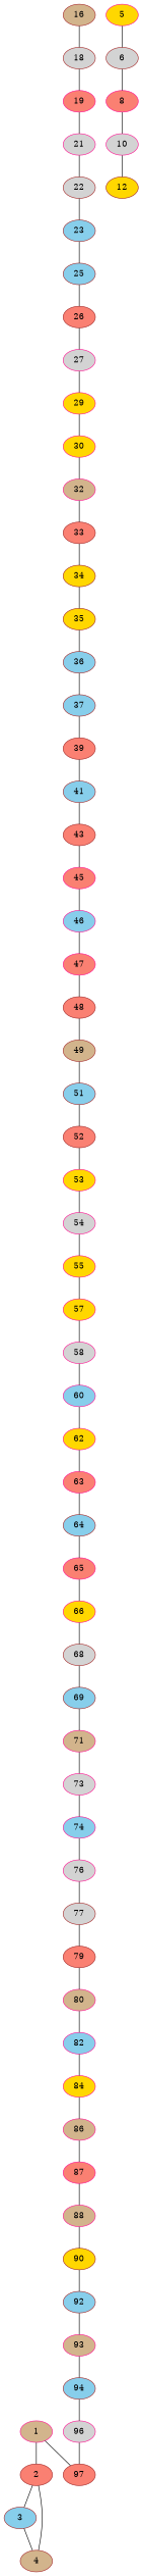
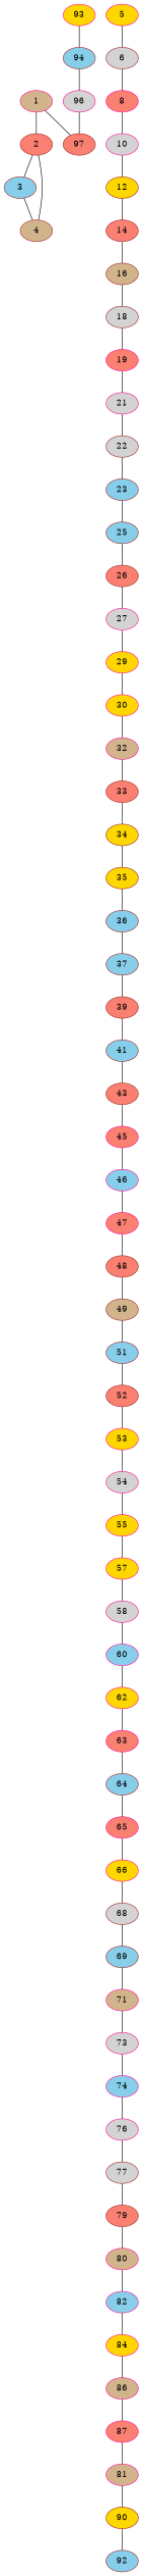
  graph {
    node [color=deeppink fillcolor=salmon style=filled]
    1 [fillcolor=tan]
    2 [color=brown]
    97 [color=brown super="+98"]
    3 [color=brown fillcolor=skyblue]
    4 [color=brown fillcolor=tan]
    5 [fillcolor=gold]
    6 [color=brown fillcolor=lightgrey super="+7"]
    8 [super="+9"]
    10 [fillcolor=lightgrey super="+11"]
    12 [color=brown fillcolor=gold super="+13"]
+   14 [color=brown super="+15"]
    16 [color=brown fillcolor=tan super="+17"]
    18 [color=brown fillcolor=lightgrey]
    19 [super="+20"]
    21 [fillcolor=lightgrey]
    22 [color=brown fillcolor=lightgrey]
    23 [color=brown fillcolor=skyblue super="+24"]
    25 [color=brown fillcolor=skyblue]
    26 [color=brown]
    27 [fillcolor=lightgrey super="+28"]
    29 [fillcolor=gold]
    30 [fillcolor=gold super="+31"]
    32 [fillcolor=tan]
    33 [color=brown]
    34 [color=brown fillcolor=gold]
    35 [color=brown fillcolor=gold]
    36 [color=brown fillcolor=skyblue]
    37 [color=brown fillcolor=skyblue super="+38"]
    39 [color=brown super="+40"]
    41 [color=brown fillcolor=skyblue super="+42"]
    43 [color=brown super="+44"]
    45
    46 [fillcolor=skyblue]
    47
    48 [color=brown]
    49 [color=brown fillcolor=tan super="+50"]
    51 [color=brown fillcolor=skyblue]
    52 [color=brown]
    53 [fillcolor=gold]
    54 [fillcolor=lightgrey]
    55 [fillcolor=gold super="+56"]
    57 [fillcolor=gold]
    58 [fillcolor=lightgrey super="+59"]
    60 [fillcolor=skyblue super="+61"]
    62 [fillcolor=gold]
    63
    64 [color=brown fillcolor=skyblue]
    65
    66 [fillcolor=gold super="+67"]
    68 [color=brown fillcolor=lightgrey]
    69 [color=brown fillcolor=skyblue super="+70"]
    71 [fillcolor=tan super="+72"]
    73 [fillcolor=lightgrey]
    74 [fillcolor=skyblue super="+75"]
    76 [fillcolor=lightgrey]
    77 [color=brown fillcolor=lightgrey super="+78"]
    79 [color=brown]
    80 [fillcolor=tan super="+81"]
    82 [fillcolor=skyblue super="+83"]
    84 [fillcolor=gold super="+85"]
    86 [fillcolor=tan]
    87
-   88 [fillcolor=tan super="+89"]
+   88 [fillcolor=tan super="+89" label=81]
    90 [color=brown fillcolor=gold super="+91"]
    92 [color=brown fillcolor=skyblue]
-   93 [fillcolor=tan]
+   93 [fillcolor=gold]
    94 [color=brown fillcolor=skyblue super="+95"]
    96 [fillcolor=lightgrey]
    1 -- 2
    1 -- 97
    2 -- 3
    3 -- 4
    4 -- 2
    5 -- 6
    6 -- 8
    8 -- 10
    10 -- 12
+   12 -- 14
+   14 -- 16
    16 -- 18
    18 -- 19
    19 -- 21
    21 -- 22
    22 -- 23
    23 -- 25
    25 -- 26
    26 -- 27
    27 -- 29
    29 -- 30
    30 -- 32
    32 -- 33
    33 -- 34
    34 -- 35
    35 -- 36
    36 -- 37
    37 -- 39
    39 -- 41
    41 -- 43
    43 -- 45
    45 -- 46
    46 -- 47
    47 -- 48
    48 -- 49
    49 -- 51
    51 -- 52
    52 -- 53
    53 -- 54
    54 -- 55
    55 -- 57
    57 -- 58
    58 -- 60
    60 -- 62
    62 -- 63
    63 -- 64
    64 -- 65
    65 -- 66
    66 -- 68
    68 -- 69
    69 -- 71
    71 -- 73
    73 -- 74
    74 -- 76
    76 -- 77
    77 -- 79
    79 -- 80
    80 -- 82
    82 -- 84
    84 -- 86
    86 -- 87
    87 -- 88
    88 -- 90
    90 -- 92
-   92 -- 93
    93 -- 94
    94 -- 96
    96 -- 97
  }
